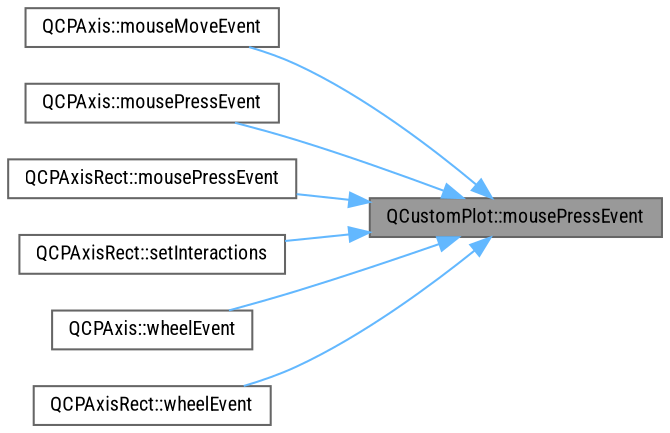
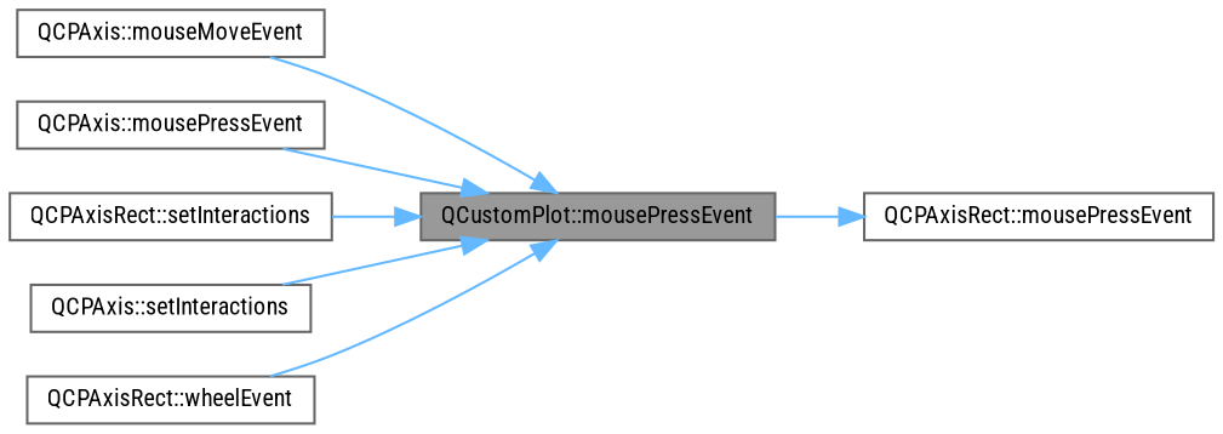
  digraph {
    fontname="Roboto Condensed"
    rankdir=RL
    node [color=grey40 fillcolor=white fontname="Roboto Condensed" fontsize=10 shape=box style=filled]
    edge [color=steelblue1 dir=back fontname="Roboto Condensed" fontsize=10 labelfontname=Helvetica labelfontsize=10 style=solid]
    n1 [color=gray40 fillcolor=grey60 fontcolor=black height=0.2 label="QCustomPlot::mousePressEvent" width=0.4]
    n2 [height=0.2 label="QCPAxis::mouseMoveEvent" width=0.4]
    n3 [height=0.2 label="QCPAxis::mousePressEvent" width=0.4]
    n4 [height=0.2 label="QCPAxisRect::mousePressEvent" width=0.4]
    n5 [height=0.2 label="QCPAxisRect::setInteractions" width=0.4]
-   n6 [height=0.2 label="QCPAxis::wheelEvent" width=0.4]
+   n6 [height=0.2 label="QCPAxis::setInteractions" width=0.4]
    n7 [height=0.2 label="QCPAxisRect::wheelEvent" width=0.4]
    n1 -> n2
    n1 -> n3
-   n1 -> n4
+   n4 -> n1
    n1 -> n5
    n1 -> n6
    n1 -> n7
  }
